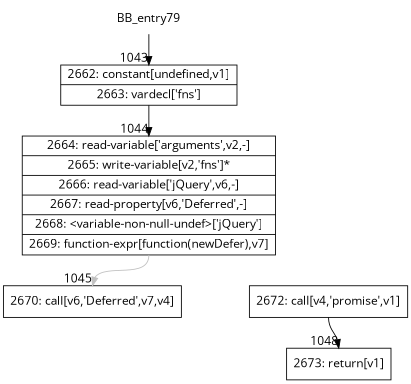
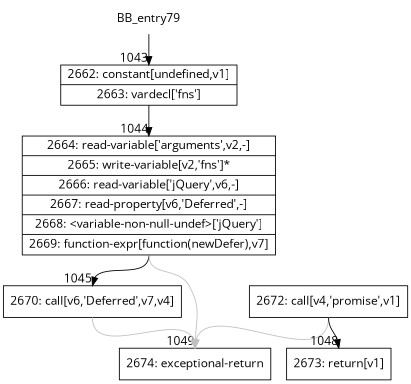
  digraph {
    fontname="Open Sans"
    rankdir=TD
    node [fontname="Open Sans" shape=record]
    edge [fontname="Open Sans" headport=n tailport=s]
    n1 [label=BB_entry79 shape=none]
    n2 [label="{2662: constant[undefined,v1]|2663: vardecl['fns']}"]
    n3 [label="{2664: read-variable['arguments',v2,-]|2665: write-variable[v2,'fns']*|2666: read-variable['jQuery',v6,-]|2667: read-property[v6,'Deferred',-]|2668: \<variable-non-null-undef\>['jQuery']|2669: function-expr[function(newDefer),v7]}"]
    n4 [label="{2670: call[v6,'Deferred',v7,v4]}"]
+   n5 [label="{2674: exceptional-return}"]
    n6 [label="{2672: call[v4,'promise',v1]}"]
    n7 [label="{2673: return[v1]}"]
    n1 -> n2 [headlabel="    1043"]
    n2 -> n3 [headlabel="      1044"]
-   n3 -> n4 [headlabel="      1045" color=gray]
+   n3 -> n4 [headlabel="      1045"]
+   n3 -> n5 [color=gray headlabel="      1049"]
+   n4 -> n5 [color=gray]
+   n6 -> n5 [color=gray]
    n6 -> n7 [headlabel="      1048"]
  }
